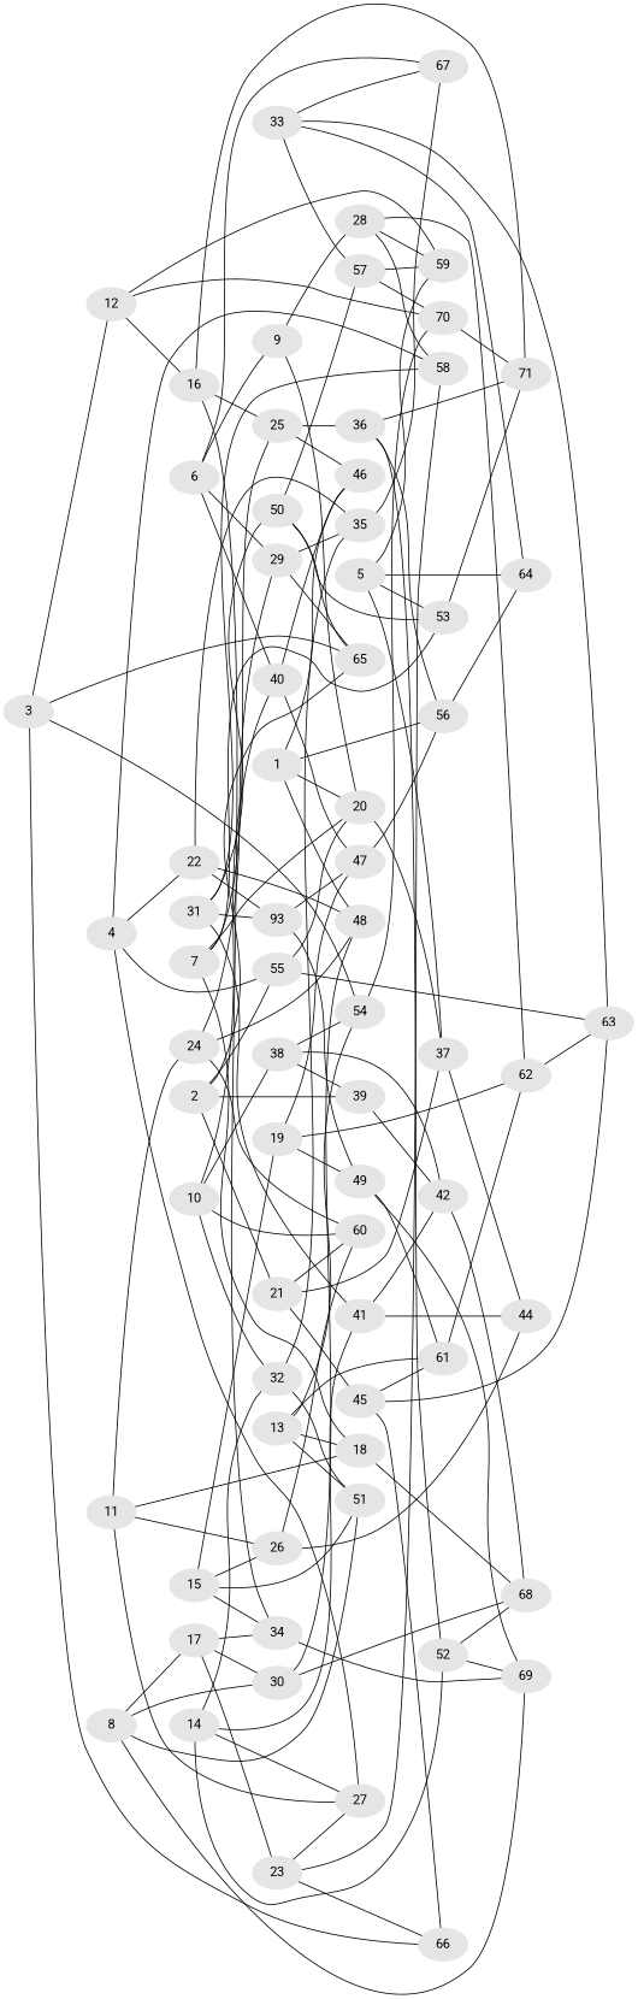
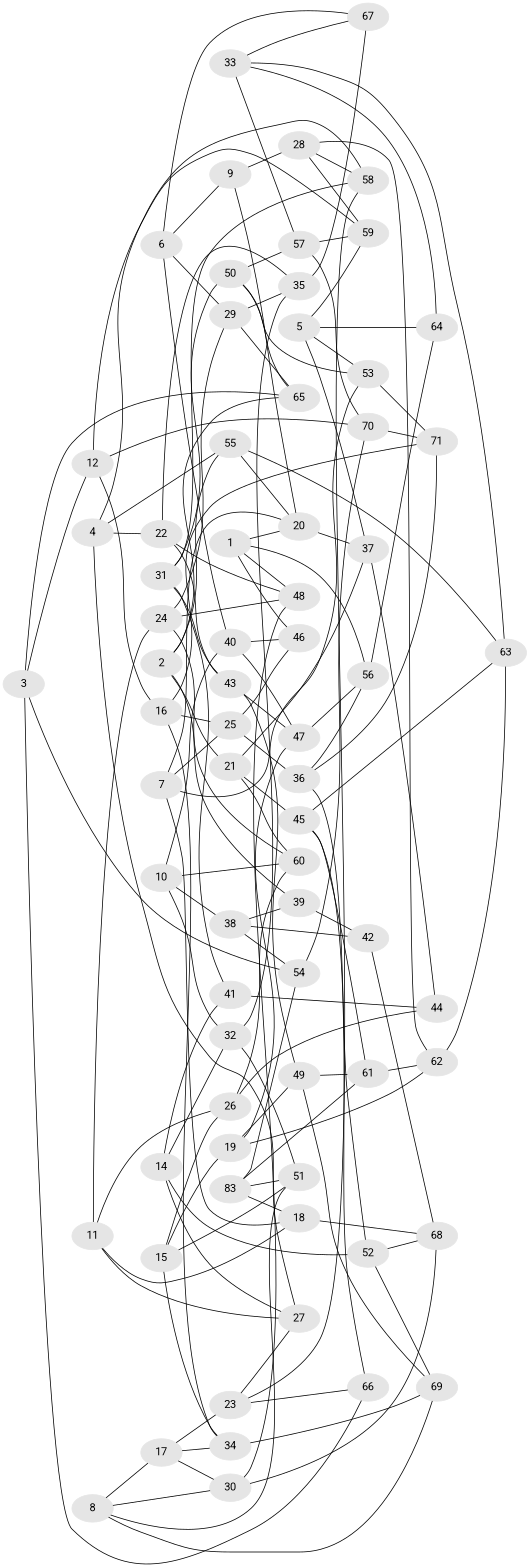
  graph {
    fontname=Roboto
    rankdir=LR
    node [color=gray90 fontname=Roboto style=filled]
    edge [fontname=Roboto]
    1
    20
    46
    48
    56
    37
    64
    2
    21
    39
    55
    65
    60
    45
    42
    63
    3
    12
    54
    66
    59
    16
    70
    4
    22
    27
    58
    35
-   43 [label=93]
+   43
    5
    53
    44
    71
    6
    9
    29
    40
    67
    28
    47
    7
    18
    25
    68
    36
    8
    17
    30
    51
    69
    34
    23
    62
    10
    32
    38
    11
    24
    26
-   13
+   13 [label=83]
    61
    14
    41
    52
    15
    19
    49
    31
    50
    57
    33
    1 -- 20
    1 -- 46
    1 -- 48
    1 -- 56
    20 -- 37
    56 -- 64
    37 -- 44
    2 -- 21
    2 -- 39
    2 -- 55
    2 -- 65
    21 -- 37
    21 -- 60
    21 -- 45
    39 -- 42
    55 -- 20
    55 -- 63
    45 -- 63
    45 -- 66
    45 -- 61
    42 -- 68
    3 -- 65
    3 -- 12
    3 -- 54
    3 -- 66
    12 -- 59
    12 -- 16
    12 -- 70
    54 -- 70
    16 -- 71
    16 -- 25
    16 -- 34
    70 -- 71
    4 -- 55
    4 -- 22
    4 -- 27
    4 -- 58
    22 -- 48
    22 -- 35
    22 -- 43
    35 -- 67
    43 -- 47
    43 -- 49
    5 -- 37
    5 -- 64
    5 -- 59
    5 -- 53
    53 -- 71
    6 -- 9
    6 -- 29
    6 -- 40
    6 -- 67
    9 -- 20
    9 -- 28
    29 -- 65
    29 -- 35
    40 -- 46
    40 -- 47
    28 -- 59
    28 -- 58
    28 -- 62
    47 -- 56
    7 -- 20
    7 -- 53
    7 -- 18
    7 -- 25
    18 -- 68
    25 -- 46
    25 -- 36
    36 -- 56
    36 -- 71
    36 -- 52
    8 -- 17
    8 -- 30
    8 -- 51
    8 -- 69
    17 -- 30
    17 -- 34
    17 -- 23
    30 -- 48
    30 -- 68
    34 -- 69
    23 -- 66
    23 -- 27
    23 -- 58
    62 -- 63
    10 -- 60
    10 -- 40
    10 -- 32
    10 -- 38
    32 -- 35
    32 -- 51
    38 -- 39
    38 -- 42
    38 -- 54
    11 -- 27
    11 -- 18
    11 -- 24
    11 -- 26
    24 -- 48
    24 -- 60
    24 -- 29
    26 -- 60
    26 -- 44
    13 -- 54
    13 -- 18
    13 -- 51
    13 -- 61
    61 -- 62
    14 -- 27
    14 -- 32
    14 -- 41
    14 -- 52
-   41 -- 42
    41 -- 44
    52 -- 68
    52 -- 69
    15 -- 51
    15 -- 34
    15 -- 26
    15 -- 19
    19 -- 47
    19 -- 62
    19 -- 49
    49 -- 69
    49 -- 61
    31 -- 58
    31 -- 43
    31 -- 41
    31 -- 50
    50 -- 65
    50 -- 53
    50 -- 57
    57 -- 59
    57 -- 70
    33 -- 64
    33 -- 63
    33 -- 67
    33 -- 57
  }
